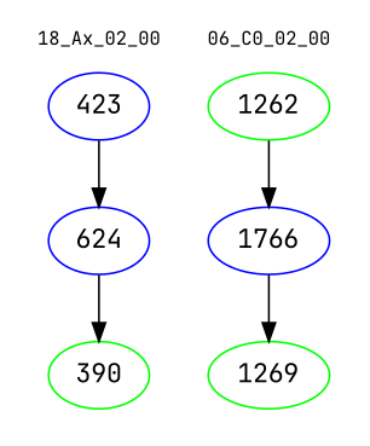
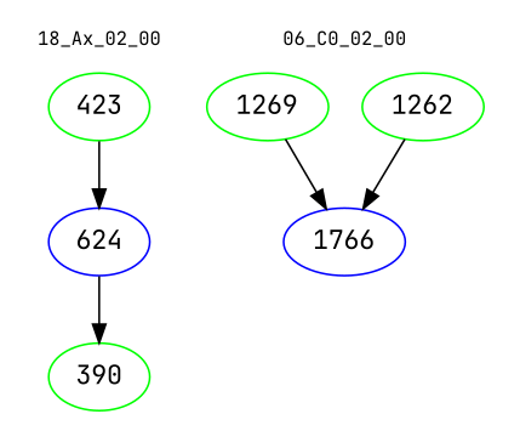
  digraph {
    fontname="JetBrains Mono"
    node [color=green fontname="JetBrains Mono"]
    edge [color=black fontname="JetBrains Mono"]
-   n1 [color=blue label=423]
+   n1 [label=423]
    n2 [color=blue label=624]
    n3 [label=390]
    n4 [label=1262]
    n5 [color=blue label=1766]
    n6 [label=1269]
    subgraph cluster_1 {
      color=white
      fontsize=10
      label="18_Ax_02_00"
      n1
      n2
      n3
    }
    subgraph cluster_2 {
      color=white
      fontsize=10
      label="06_C0_02_00"
      n4
      n5
      n6
    }
    n1 -> n2
    n2 -> n3
    n4 -> n5
-   n5 -> n6
+   n6 -> n5
  }
